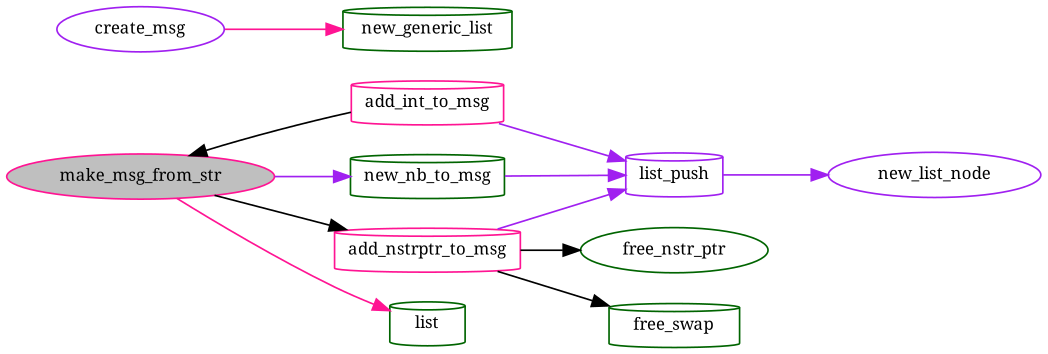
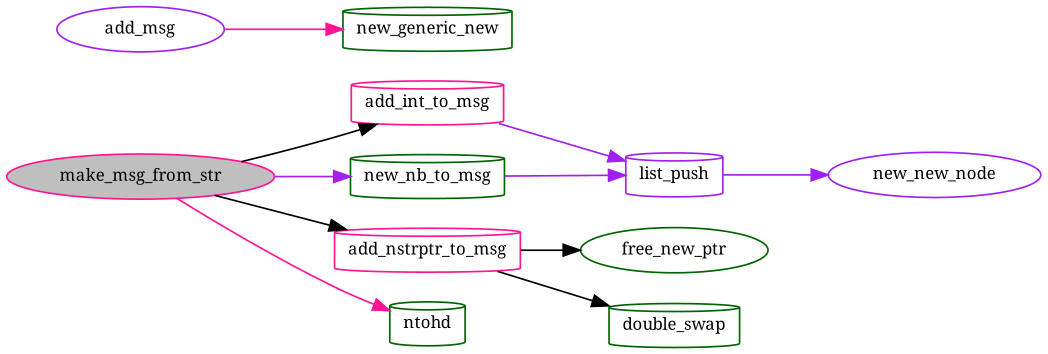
  digraph {
    fontname="Noto Serif"
    rankdir=LR
    node [color=darkgreen fillcolor=white fontname="Noto Serif" fontsize=10 shape=cylinder style=filled]
    edge [color=purple fontname="Noto Serif" fontsize=10 labelfontname=Helvetica labelfontsize=10 style=solid]
    n1 [color=deeppink fillcolor=grey75 fontcolor=black height=0.2 label=make_msg_from_str shape=ellipse width=0.4]
    n2 [color=deeppink height=0.2 label=add_int_to_msg width=0.4]
    n3 [height=0.2 label=new_nb_to_msg width=0.4]
    n4 [color=deeppink height=0.2 label=add_nstrptr_to_msg width=0.4]
-   n5 [height=0.2 label=list width=0.4]
+   n5 [height=0.2 label=ntohd width=0.4]
    n6 [color=purple height=0.2 label=list_push width=0.4]
-   n7 [height=0.2 label=free_nstr_ptr shape=ellipse width=0.4]
-   n8 [height=0.2 label=free_swap width=0.4]
-   n9 [color=purple height=0.2 label=create_msg shape=ellipse width=0.4]
-   n10 [height=0.2 label=new_generic_list width=0.4]
-   n11 [color=purple height=0.2 label=new_list_node shape=ellipse width=0.4]
-   n2 -> n1 [color=black]
+   n7 [height=0.2 label=free_new_ptr shape=ellipse width=0.4]
+   n8 [height=0.2 label=double_swap width=0.4]
+   n9 [color=purple height=0.2 label=add_msg shape=ellipse width=0.4]
+   n10 [height=0.2 label=new_generic_new width=0.4]
+   n11 [color=purple height=0.2 label=new_new_node shape=ellipse width=0.4]
+   n1 -> n2 [color=black]
    n1 -> n3
    n1 -> n4 [color=black]
    n1 -> n5 [color=deeppink]
    n2 -> n6
    n3 -> n6
-   n4 -> n6
    n4 -> n7 [color=black]
    n4 -> n8 [color=black]
    n6 -> n11
    n9 -> n10 [color=deeppink]
  }
